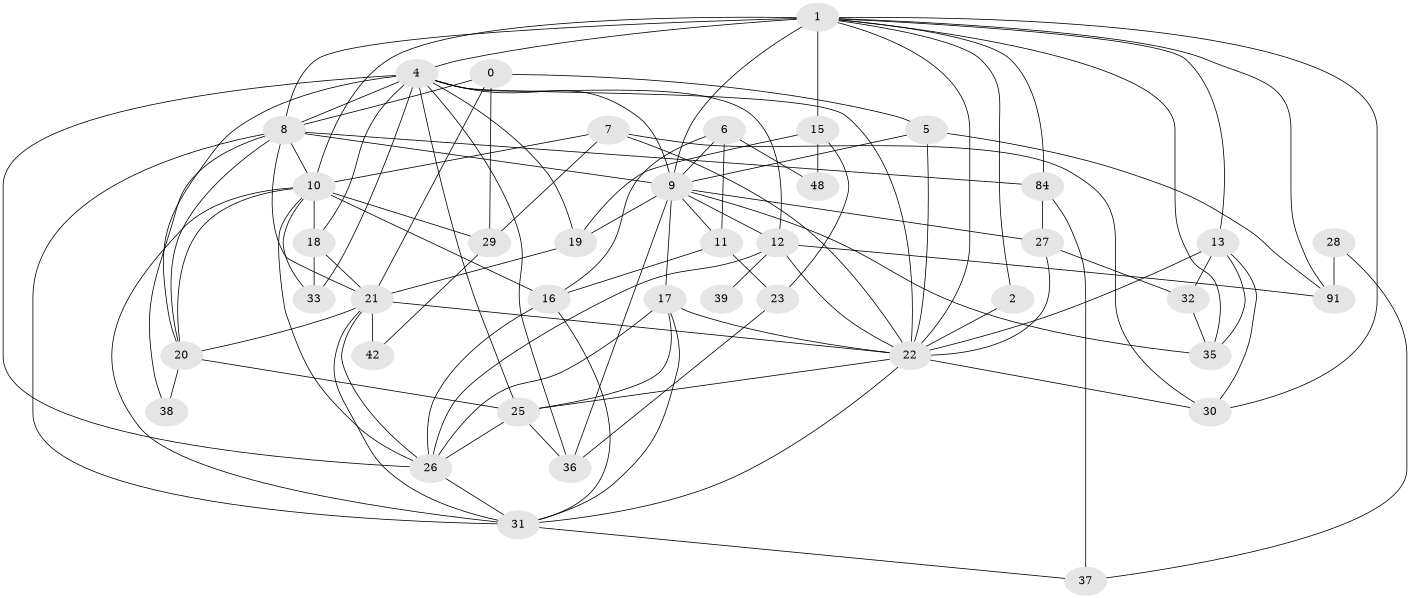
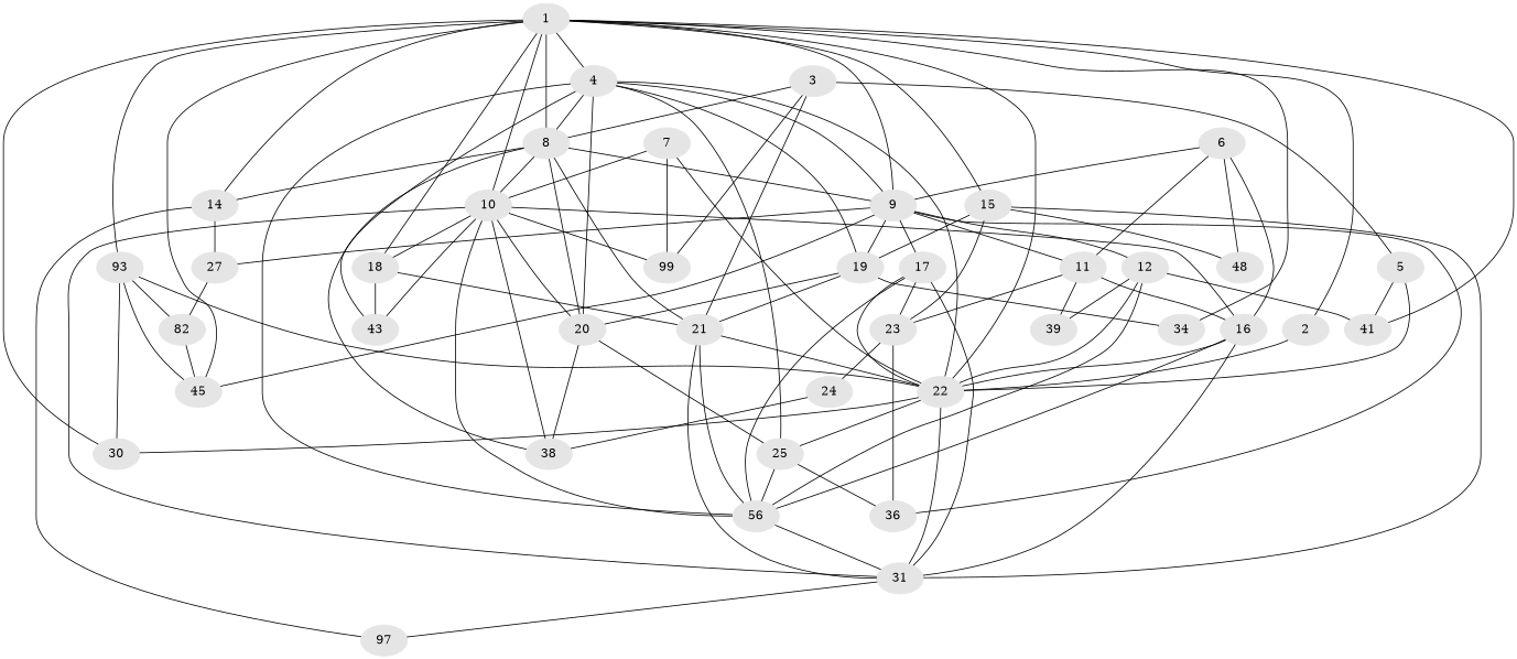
  graph {
    node [color=gray90 style=filled]
    edge [weight=1.0]
    1
    2
    4
    8
    9
    10
-   13
-   14 [label=84]
+   13 [label=93]
+   14
    15
    22
    30
-   35
-   41 [label=91]
+   34
+   35 [label=45]
+   41
    12
    18
    19
    20
    25
-   26
-   33
+   26 [label=56]
+   33 [label=43]
    36
    21
    31
    38
    11
    17
    27
-   29
+   29 [label=99]
    16
-   32
-   37
+   32 [label=82]
+   37 [label=97]
    n33 [label=48]
    23
-   3 [label=0]
+   3
    5
-   42
    39
    6
    7
-   28
+   24
    1 -- 2
    1 -- 4
    1 -- 8 [weight=2.0]
    1 -- 9 [weight=2.0]
    1 -- 10 [weight=2.0]
    1 -- 13
    1 -- 14
    1 -- 15
    1 -- 22
    1 -- 30
+   1 -- 34
    1 -- 35
    1 -- 41
    2 -- 22 [weight=2.0]
    4 -- 8 [weight=2.0]
    4 -- 9
    4 -- 22
-   4 -- 12
-   4 -- 18
+   1 -- 18
    4 -- 19
    4 -- 20
    4 -- 25 [weight=2.0]
    4 -- 26
    4 -- 33
-   4 -- 36
    8 -- 9
    8 -- 10
    8 -- 14
    8 -- 20
    8 -- 21
-   8 -- 31
+   15 -- 31
    8 -- 38
    9 -- 35
    9 -- 12
    9 -- 19
    9 -- 36
    9 -- 11
    9 -- 17
    9 -- 27
    10 -- 18
    10 -- 20
    10 -- 26
    10 -- 33
    10 -- 31
+   10 -- 38
    10 -- 29
    10 -- 16 [weight=2.0]
    13 -- 22
    13 -- 30
    13 -- 35
    13 -- 32
    14 -- 27
    14 -- 37
    15 -- 19
    15 -- n33
    15 -- 23
    22 -- 30
    22 -- 25
    22 -- 31
    12 -- 22
    12 -- 41
    12 -- 26
    12 -- 39
    18 -- 33
    18 -- 21
-   21 -- 20
+   19 -- 34
+   19 -- 20
    19 -- 21
    20 -- 25
    20 -- 38
    25 -- 26
    25 -- 36
    26 -- 31
    21 -- 22 [weight=2.0]
    21 -- 26
    21 -- 31
-   21 -- 42
    31 -- 37
    11 -- 16
    11 -- 23
+   11 -- 39
    17 -- 22
-   17 -- 25
+   17 -- 23
    17 -- 26
    17 -- 31
    27 -- 32
-   29 -- 42
-   27 -- 22
+   16 -- 22
    16 -- 26
    16 -- 31
    32 -- 35
    23 -- 36
+   23 -- 24
    3 -- 8
    3 -- 21
    3 -- 29
    3 -- 5
-   5 -- 9
    5 -- 22
    5 -- 41
    6 -- 9
    6 -- 11
    6 -- 16 [weight=2.0]
    6 -- n33
    7 -- 10
    7 -- 22
-   7 -- 30
    7 -- 29
-   28 -- 41
-   28 -- 37
+   24 -- 38
  }
